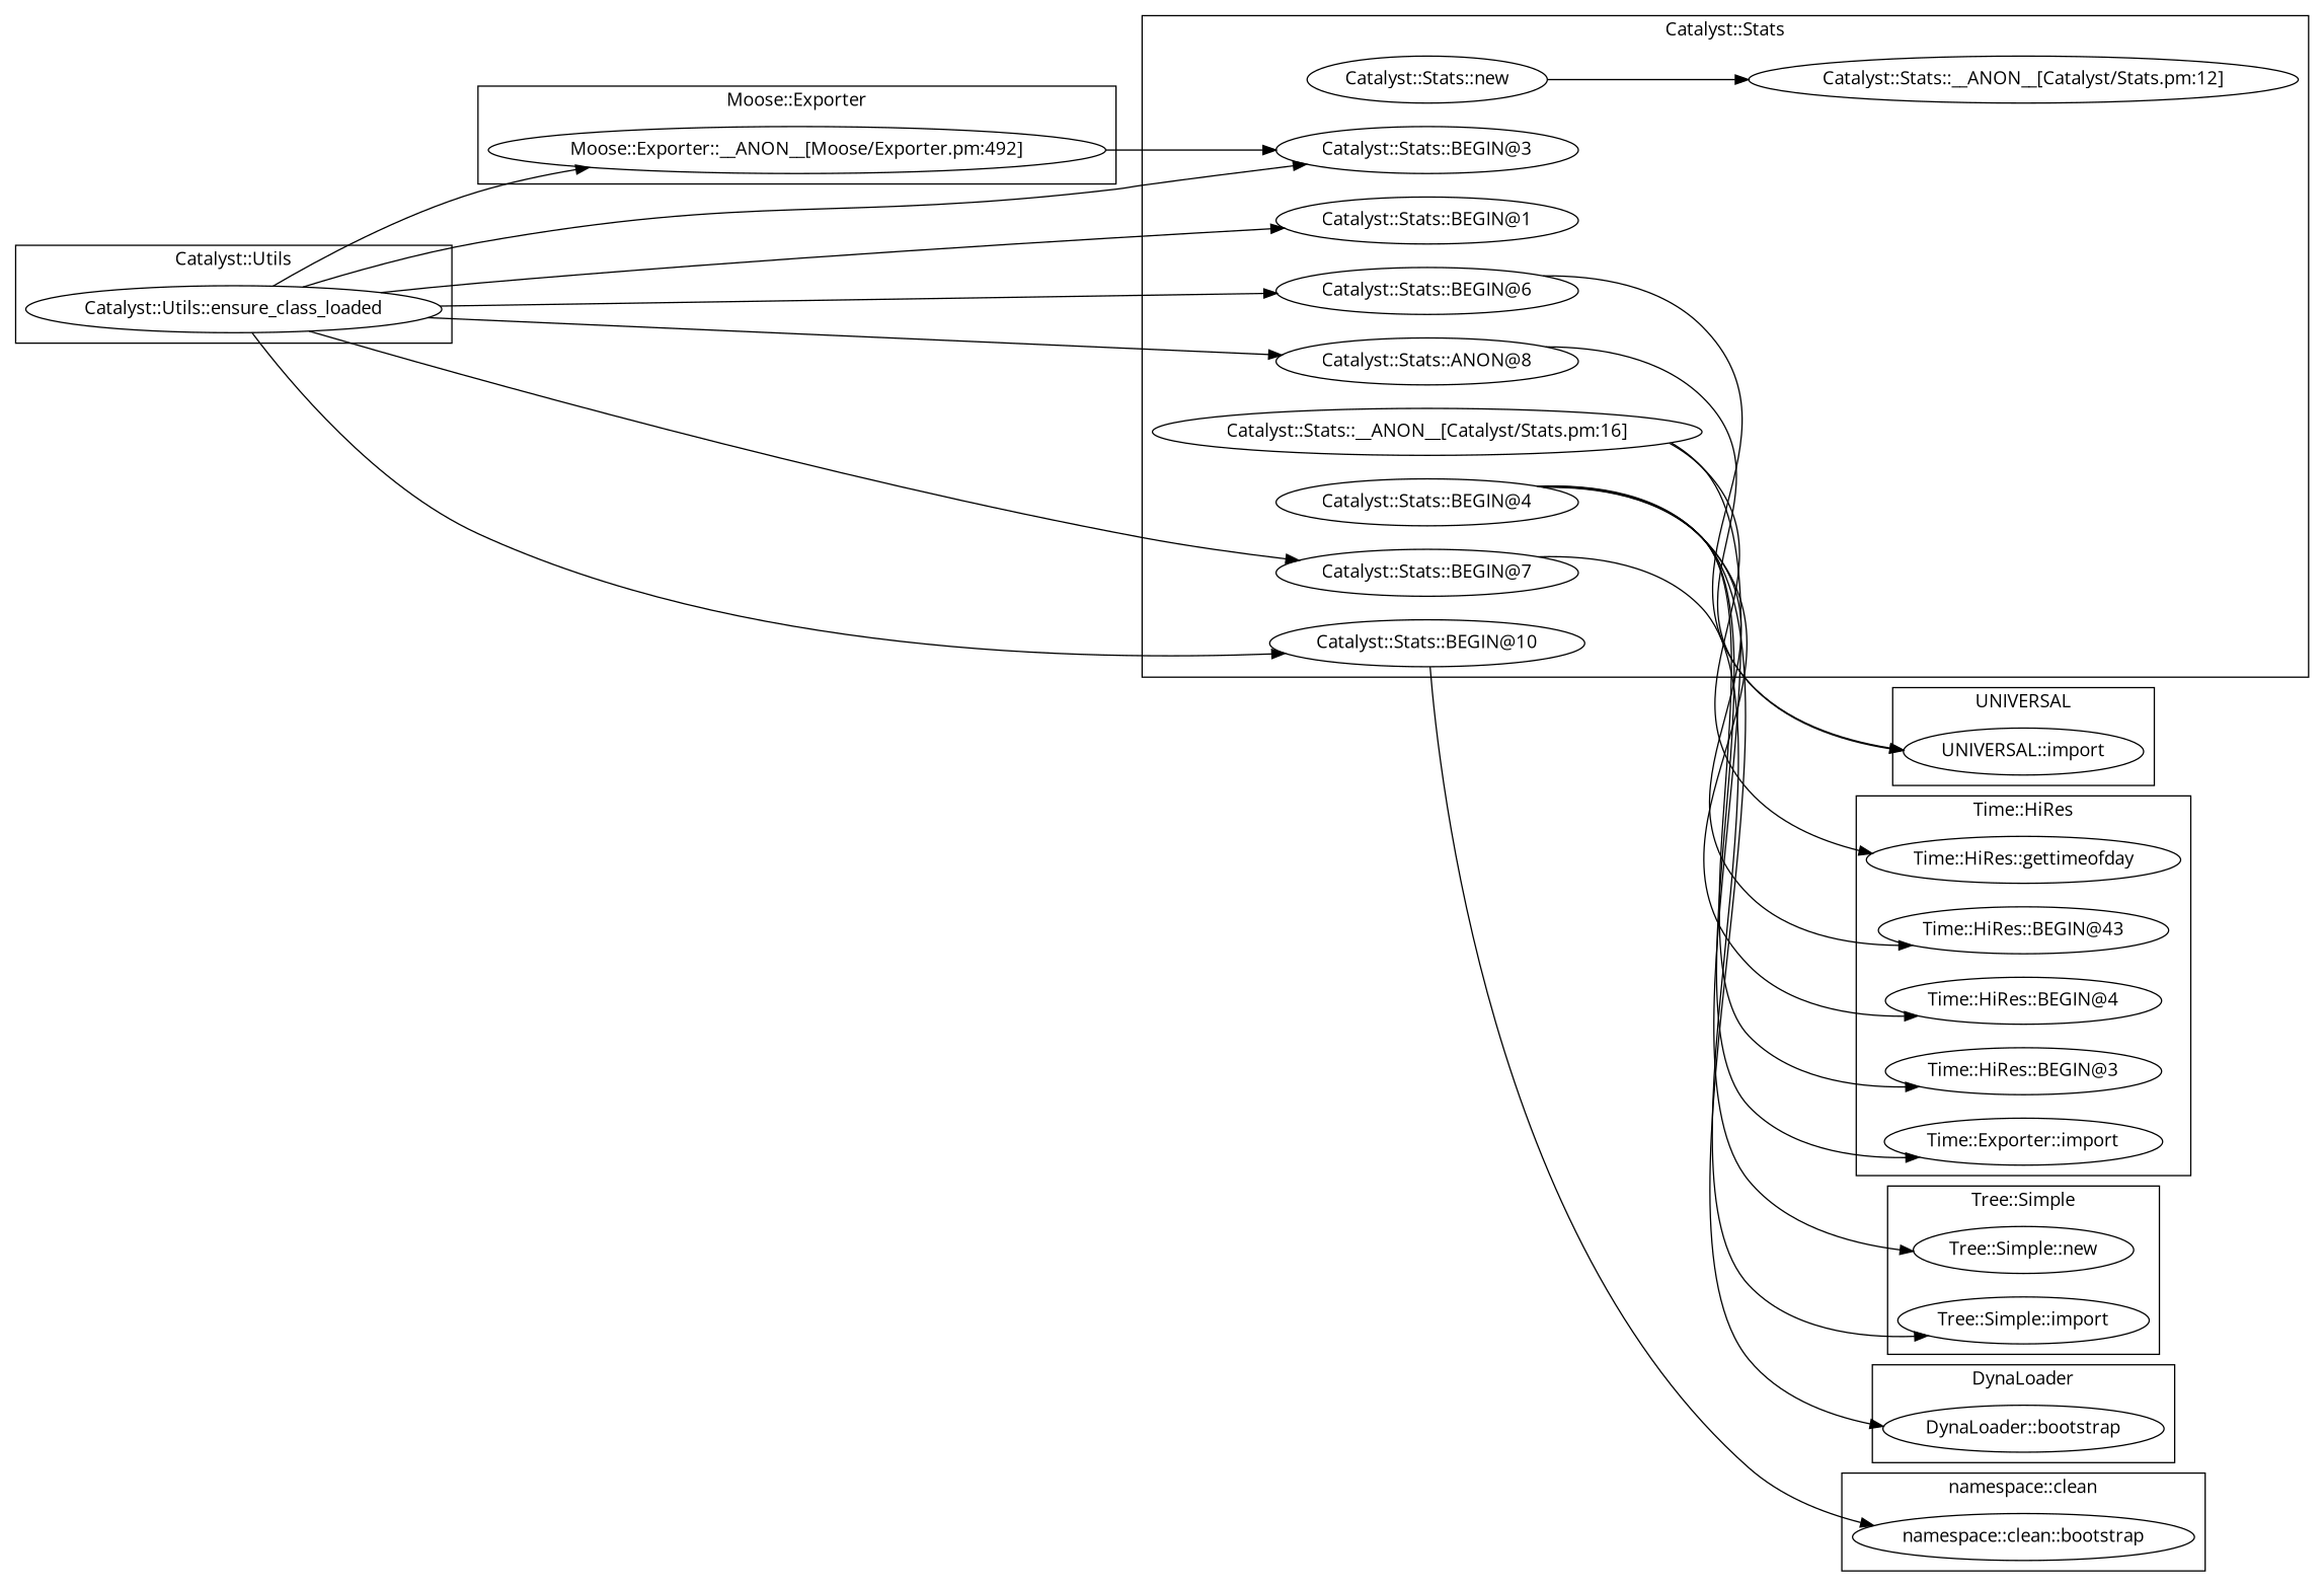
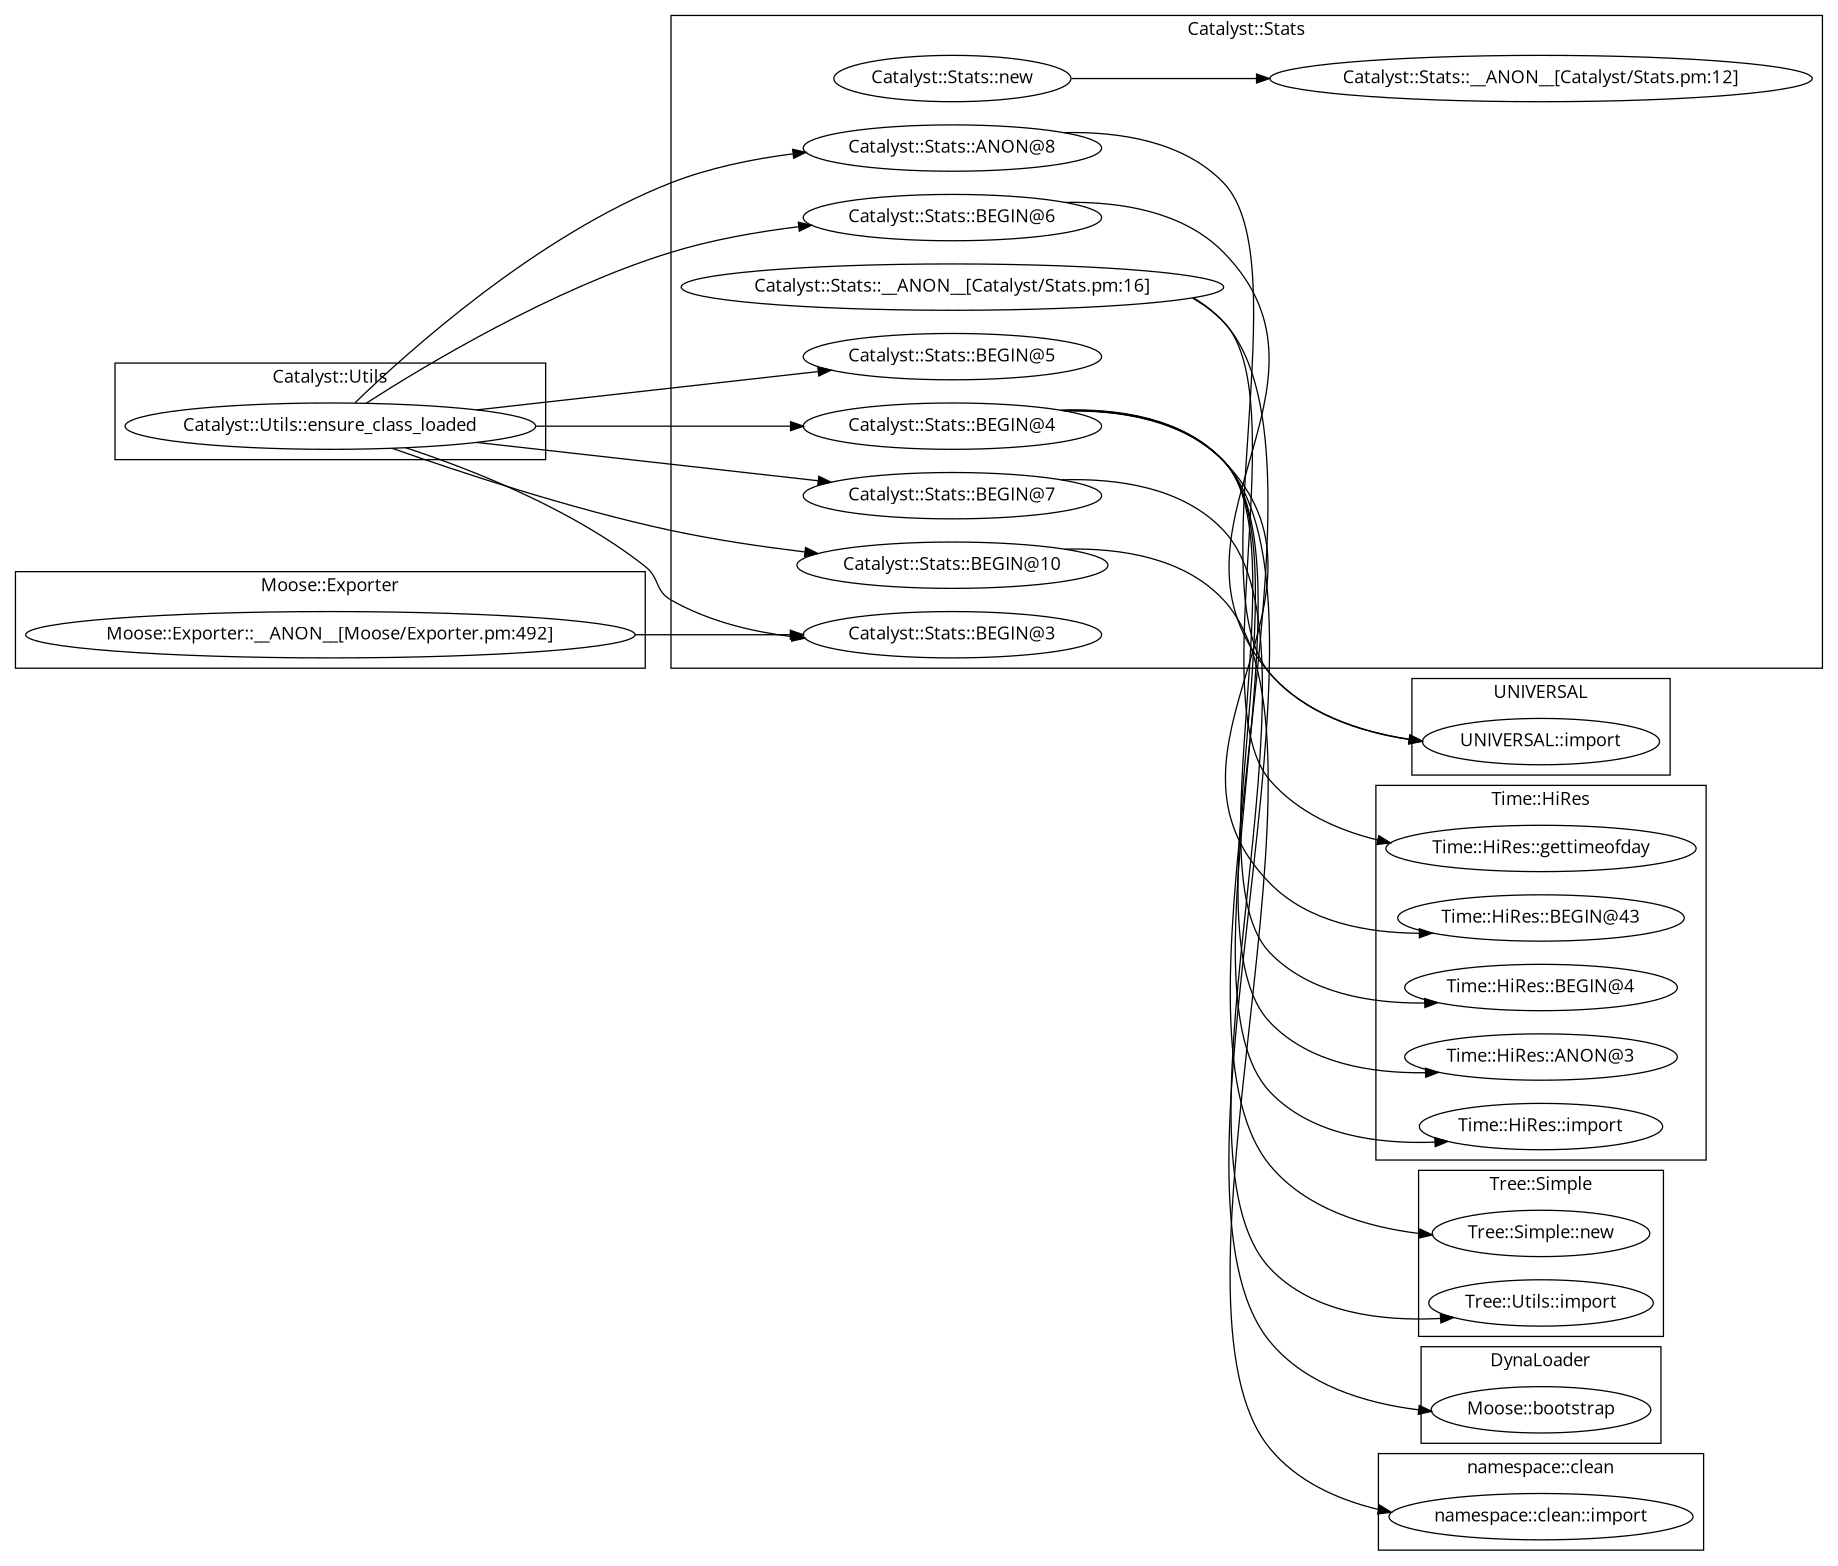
  digraph {
    fontname="Open Sans"
    rankdir=LR
    node [fontname="Open Sans"]
    edge [fontname="Open Sans"]
    "Time::HiRes::gettimeofday"
    "Time::HiRes::BEGIN@4"
-   "Time::HiRes::BEGIN@3"
-   "Time::HiRes::import" [label="Time::Exporter::import"]
+   "Time::HiRes::BEGIN@3" [label="Time::HiRes::ANON@3"]
+   "Time::HiRes::import"
    "Time::HiRes::BEGIN@43"
-   "DynaLoader::bootstrap"
-   "Tree::Simple::import"
+   "DynaLoader::bootstrap" [label="Moose::bootstrap"]
+   "Tree::Simple::import" [label="Tree::Utils::import"]
    "Tree::Simple::new"
    "UNIVERSAL::import"
-   "namespace::clean::import" [label="namespace::clean::bootstrap"]
+   "namespace::clean::import"
    "Catalyst::Utils::ensure_class_loaded"
    "Moose::Exporter::__ANON__[Moose/Exporter.pm:492]"
    "Catalyst::Stats::new"
-   "Catalyst::Stats::BEGIN@5" [label="Catalyst::Stats::BEGIN@1"]
+   "Catalyst::Stats::BEGIN@5"
    "Catalyst::Stats::BEGIN@6"
    "Catalyst::Stats::__ANON__[Catalyst/Stats.pm:16]"
    "Catalyst::Stats::BEGIN@4"
    "Catalyst::Stats::BEGIN@10"
    n19 [label="Catalyst::Stats::ANON@8"]
    "Catalyst::Stats::BEGIN@3"
    "Catalyst::Stats::__ANON__[Catalyst/Stats.pm:12]"
    "Catalyst::Stats::BEGIN@7"
    subgraph cluster_1 {
      label="Time::HiRes"
      "Time::HiRes::gettimeofday"
      "Time::HiRes::BEGIN@4"
      "Time::HiRes::BEGIN@3"
      "Time::HiRes::import"
      "Time::HiRes::BEGIN@43"
    }
    subgraph cluster_2 {
      label=DynaLoader
      "DynaLoader::bootstrap"
    }
    subgraph cluster_3 {
      label="Tree::Simple"
      "Tree::Simple::import"
      "Tree::Simple::new"
    }
    subgraph cluster_4 {
      label=UNIVERSAL
      "UNIVERSAL::import"
    }
    subgraph cluster_5 {
      label="namespace::clean"
      "namespace::clean::import"
    }
    subgraph cluster_6 {
      label="Catalyst::Utils"
      "Catalyst::Utils::ensure_class_loaded"
    }
    subgraph cluster_7 {
      label="Moose::Exporter"
      "Moose::Exporter::__ANON__[Moose/Exporter.pm:492]"
    }
    subgraph cluster_8 {
      label="Catalyst::Stats"
      "Catalyst::Stats::new"
      "Catalyst::Stats::BEGIN@5"
      "Catalyst::Stats::BEGIN@6"
      "Catalyst::Stats::__ANON__[Catalyst/Stats.pm:16]"
      "Catalyst::Stats::BEGIN@4"
      "Catalyst::Stats::BEGIN@10"
      n19
      "Catalyst::Stats::BEGIN@3"
      "Catalyst::Stats::__ANON__[Catalyst/Stats.pm:12]"
      "Catalyst::Stats::BEGIN@7"
    }
    "Catalyst::Utils::ensure_class_loaded" -> "Catalyst::Stats::BEGIN@5"
    "Catalyst::Utils::ensure_class_loaded" -> "Catalyst::Stats::BEGIN@6"
-   "Catalyst::Utils::ensure_class_loaded" -> "Moose::Exporter::__ANON__[Moose/Exporter.pm:492]"
+   "Catalyst::Utils::ensure_class_loaded" -> "Catalyst::Stats::BEGIN@4"
    "Catalyst::Utils::ensure_class_loaded" -> "Catalyst::Stats::BEGIN@10"
    "Catalyst::Utils::ensure_class_loaded" -> n19
    "Catalyst::Utils::ensure_class_loaded" -> "Catalyst::Stats::BEGIN@3"
    "Catalyst::Utils::ensure_class_loaded" -> "Catalyst::Stats::BEGIN@7"
    "Moose::Exporter::__ANON__[Moose/Exporter.pm:492]" -> "Catalyst::Stats::BEGIN@3"
    "Catalyst::Stats::new" -> "Catalyst::Stats::__ANON__[Catalyst/Stats.pm:12]"
    "Catalyst::Stats::BEGIN@6" -> "UNIVERSAL::import"
    "Catalyst::Stats::__ANON__[Catalyst/Stats.pm:16]" -> "Time::HiRes::gettimeofday"
    "Catalyst::Stats::__ANON__[Catalyst/Stats.pm:16]" -> "Tree::Simple::new"
    "Catalyst::Stats::BEGIN@4" -> "Time::HiRes::BEGIN@4"
    "Catalyst::Stats::BEGIN@4" -> "Time::HiRes::BEGIN@3"
    "Catalyst::Stats::BEGIN@4" -> "Time::HiRes::import"
    "Catalyst::Stats::BEGIN@4" -> "Time::HiRes::BEGIN@43"
    "Catalyst::Stats::BEGIN@4" -> "DynaLoader::bootstrap"
    "Catalyst::Stats::BEGIN@10" -> "namespace::clean::import"
    n19 -> "UNIVERSAL::import"
    "Catalyst::Stats::BEGIN@7" -> "Tree::Simple::import"
  }
